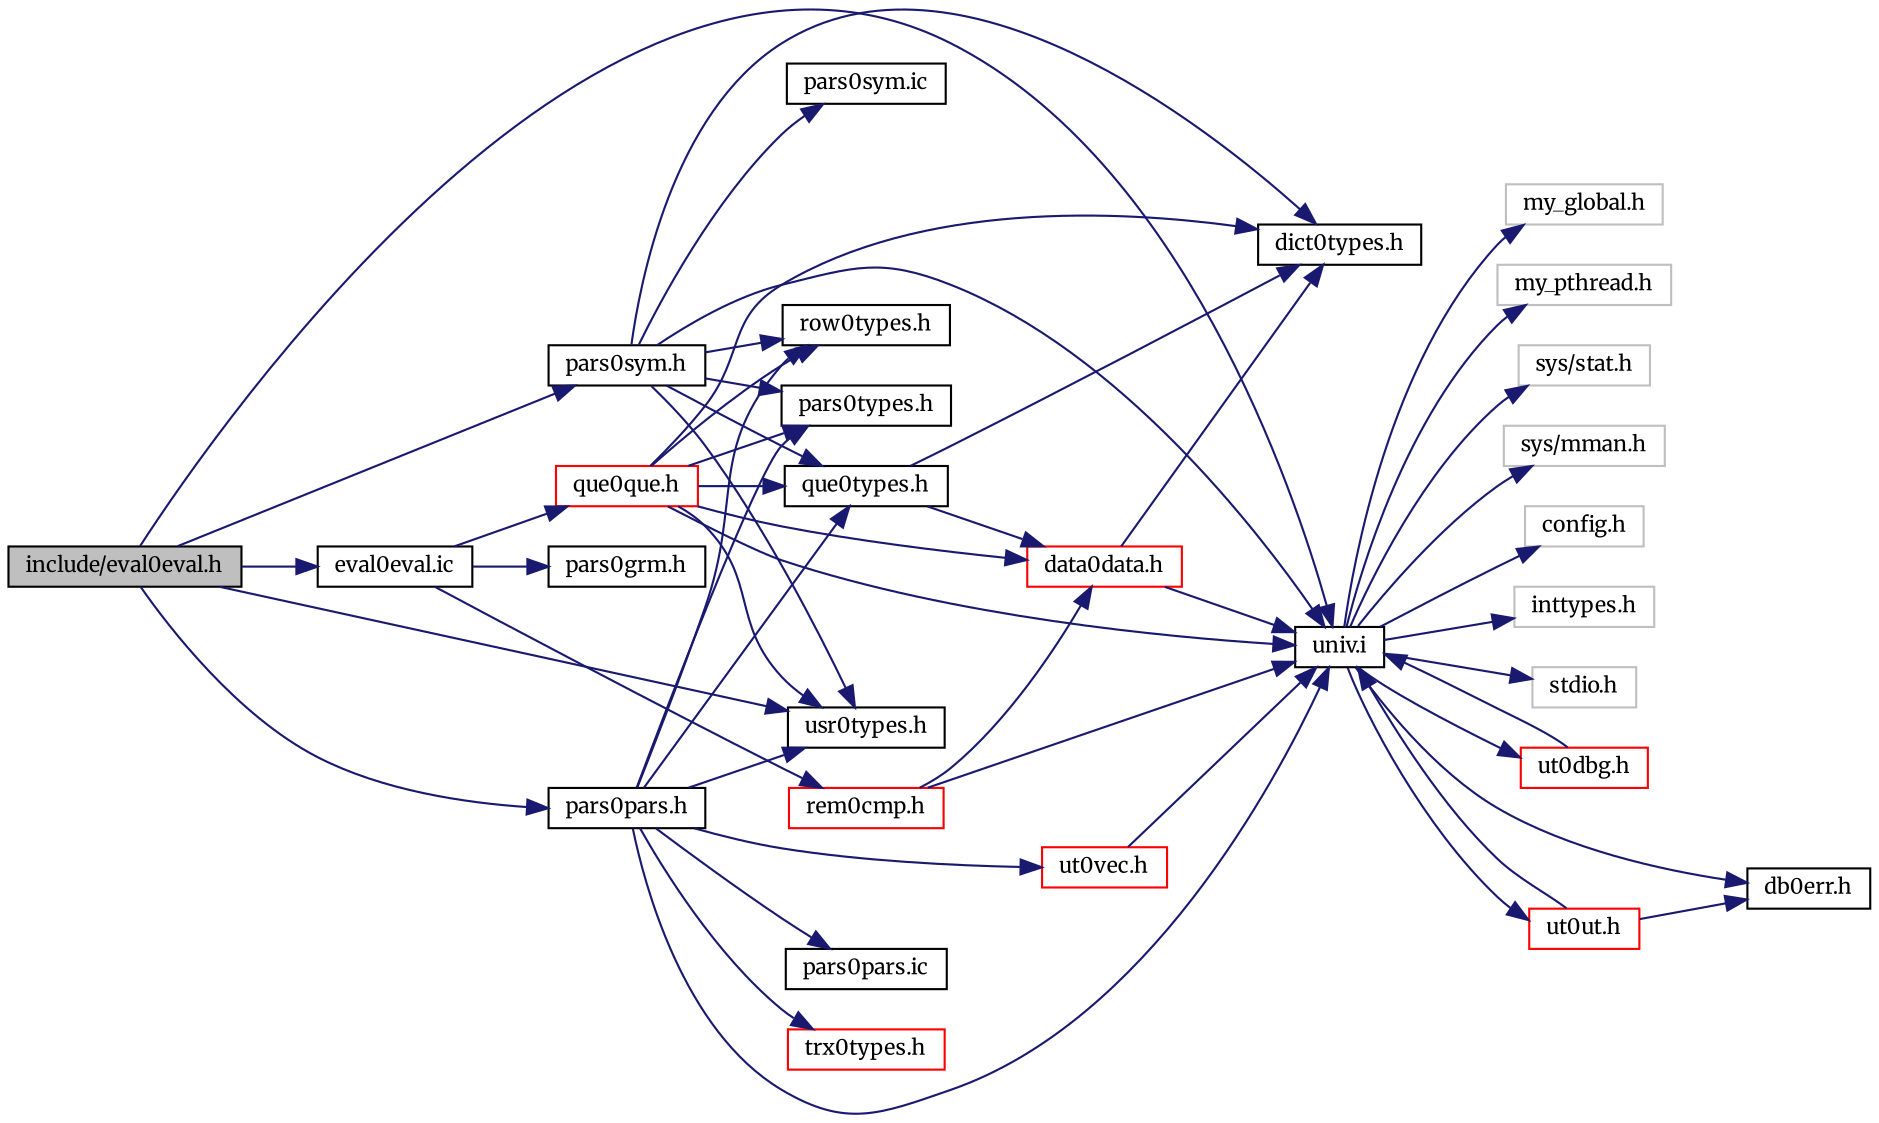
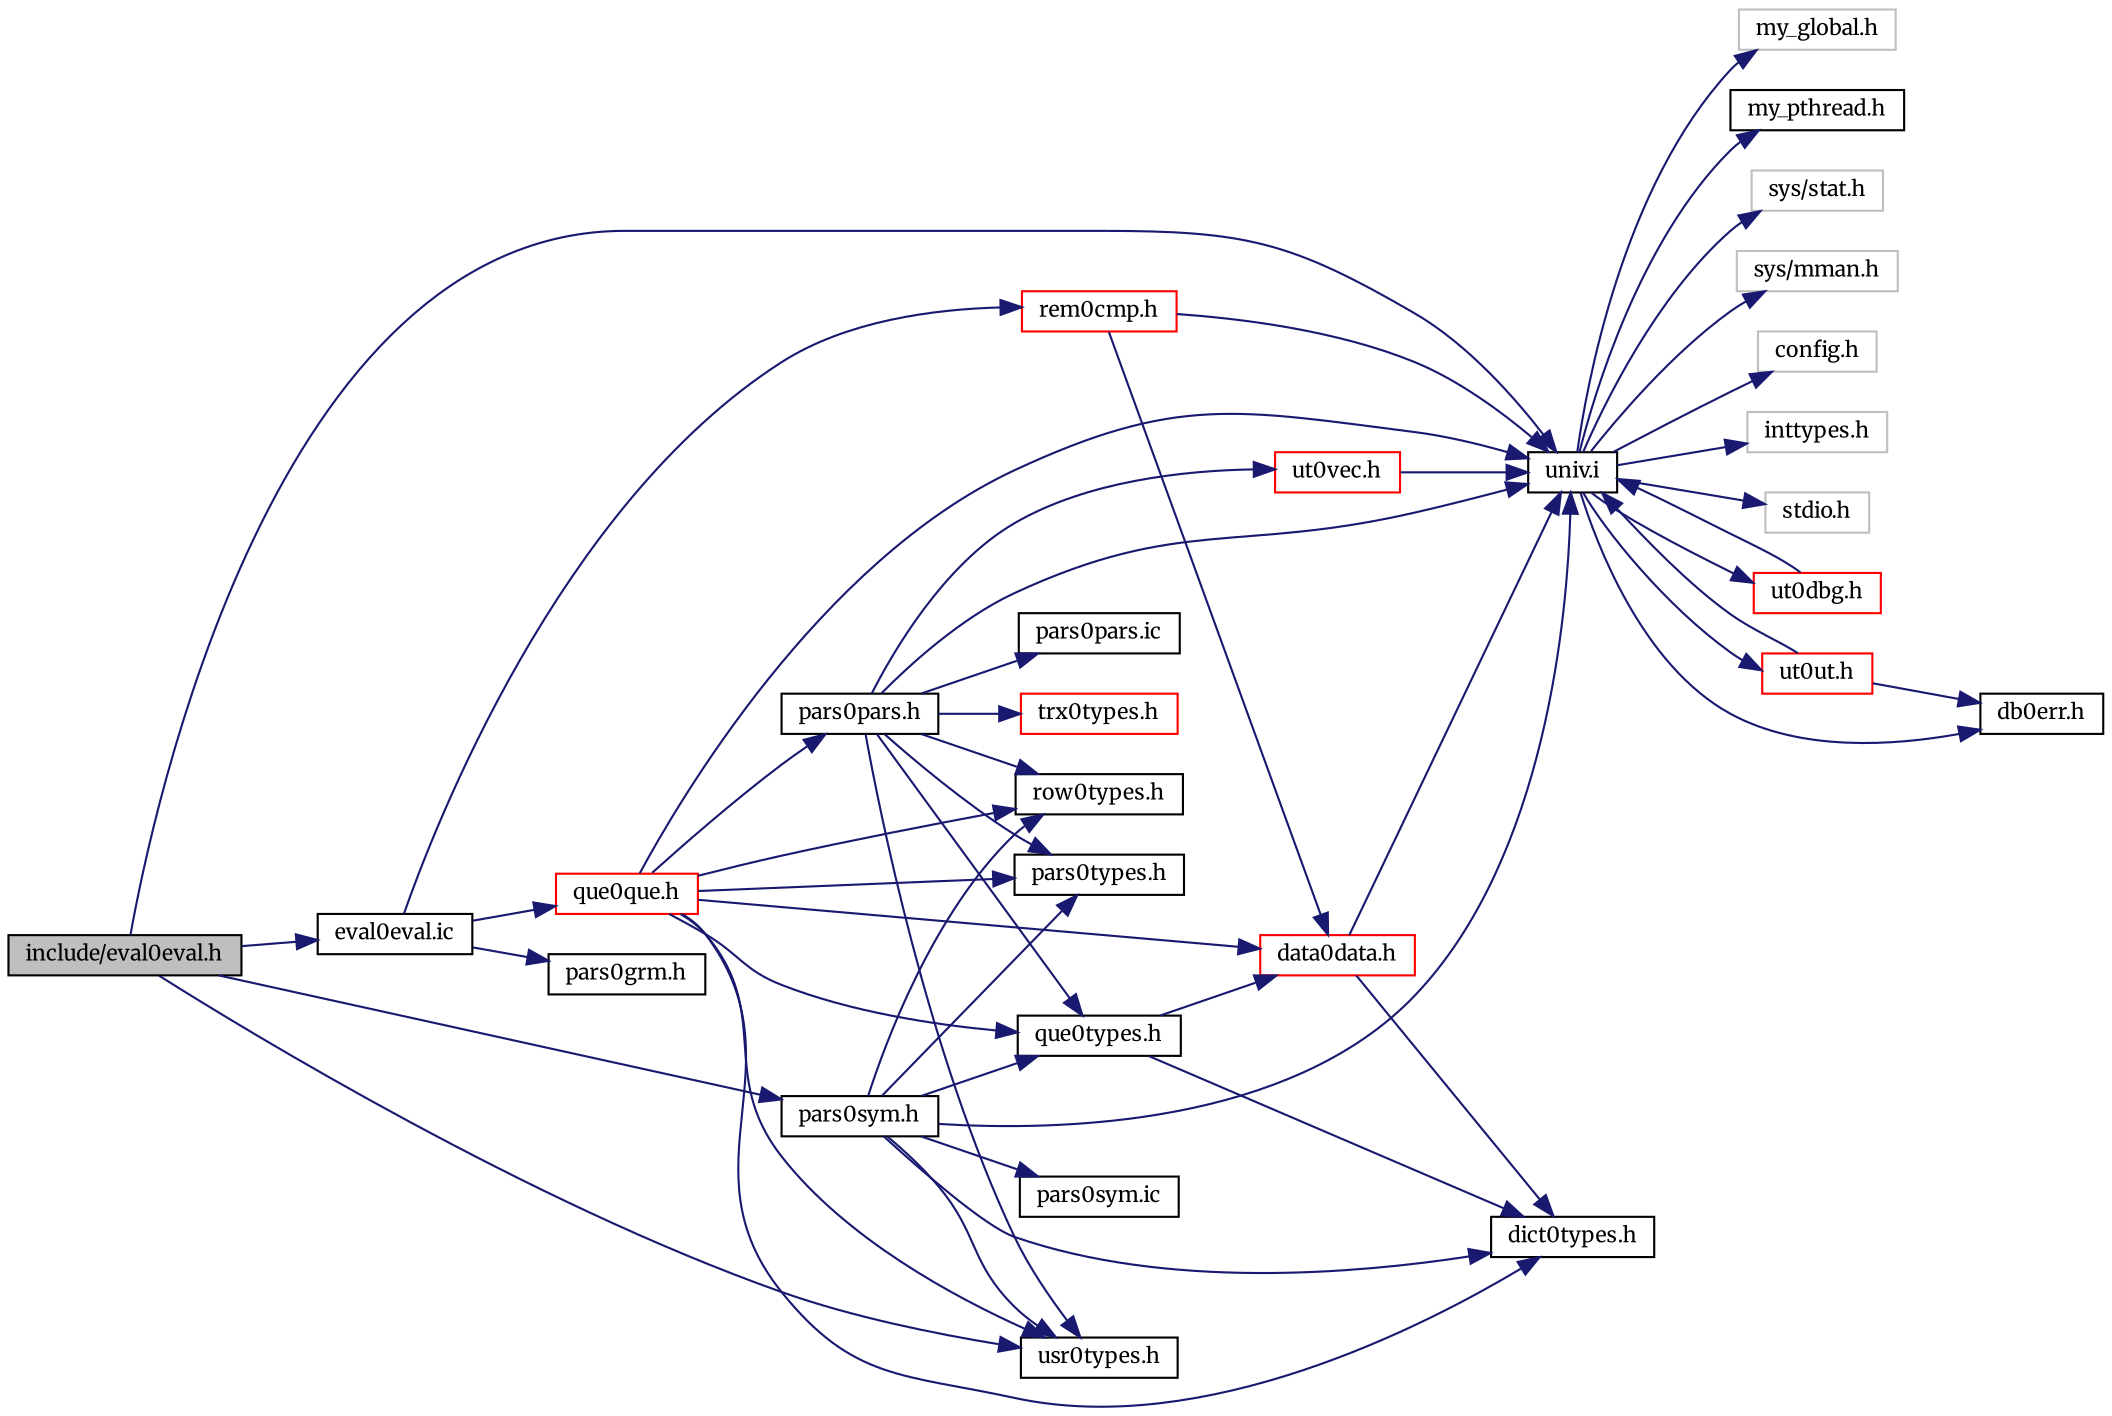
  digraph {
    fontname=Merriweather
    rankdir=LR
    node [color=black fontname=Merriweather fontsize=10 shape=record]
    edge [color=midnightblue fontname=Merriweather fontsize=10 labelfontname=FreeSans labelfontsize=10 style=solid]
    n1 [fillcolor=grey75 fontcolor=black height=0.2 label="include/eval0eval.h" style=filled width=0.4]
    n2 [height=0.2 label="univ.i" width=0.4]
    n3 [height=0.2 label="pars0sym.h" width=0.4]
    n4 [height=0.2 label="pars0pars.h" width=0.4]
    n5 [height=0.2 label="eval0eval.ic" width=0.4]
    n6 [height=0.2 label="usr0types.h" width=0.4]
    n7 [color=grey75 height=0.2 label="my_global.h" width=0.4]
-   n8 [color=grey75 height=0.2 label="my_pthread.h" width=0.4]
+   n8 [height=0.2 label="my_pthread.h" width=0.4]
    n9 [color=grey75 height=0.2 label="sys/stat.h" width=0.4]
    n10 [color=grey75 height=0.2 label="sys/mman.h" width=0.4]
    n11 [color=grey75 height=0.2 label="config.h" width=0.4]
    n12 [color=grey75 height=0.2 label="inttypes.h" width=0.4]
    n13 [color=grey75 height=0.2 label="stdio.h" width=0.4]
    n14 [color=red height=0.2 label="ut0dbg.h" width=0.4]
    n15 [color=red height=0.2 label="ut0ut.h" width=0.4]
    n16 [height=0.2 label="db0err.h" width=0.4]
    n17 [height=0.2 label="que0types.h" width=0.4]
    n18 [color=red height=0.2 label="data0data.h" width=0.4]
    n19 [height=0.2 label="dict0types.h" width=0.4]
    n20 [height=0.2 label="pars0types.h" width=0.4]
    n21 [height=0.2 label="row0types.h" width=0.4]
    n22 [height=0.2 label="pars0sym.ic" width=0.4]
    n23 [color=red height=0.2 label="trx0types.h" width=0.4]
    n24 [color=red height=0.2 label="ut0vec.h" width=0.4]
    n25 [height=0.2 label="pars0pars.ic" width=0.4]
    n26 [color=red height=0.2 label="que0que.h" width=0.4]
    n27 [color=red height=0.2 label="rem0cmp.h" width=0.4]
    n28 [height=0.2 label="pars0grm.h" width=0.4]
    n1 -> n2
    n1 -> n3
-   n1 -> n4
+   n26 -> n4
    n1 -> n5
    n1 -> n6
    n2 -> n7
    n2 -> n8
    n2 -> n9
    n2 -> n10
    n2 -> n11
    n2 -> n12
    n2 -> n13
    n2 -> n14
    n2 -> n15
    n2 -> n16
    n3 -> n2
    n3 -> n6
    n3 -> n17
    n3 -> n19
    n3 -> n20
    n3 -> n21
    n3 -> n22
    n4 -> n2
    n4 -> n6
    n4 -> n17
    n4 -> n20
    n4 -> n21
    n4 -> n23
    n4 -> n24
    n4 -> n25
    n5 -> n26
    n5 -> n27
    n5 -> n28
    n14 -> n2
    n15 -> n2
    n15 -> n16
    n17 -> n18
    n17 -> n19
    n18 -> n2
    n18 -> n19
    n24 -> n2
    n26 -> n2
    n26 -> n6
    n26 -> n17
    n26 -> n18
    n26 -> n19
    n26 -> n20
    n26 -> n21
    n27 -> n2
    n27 -> n18
  }
